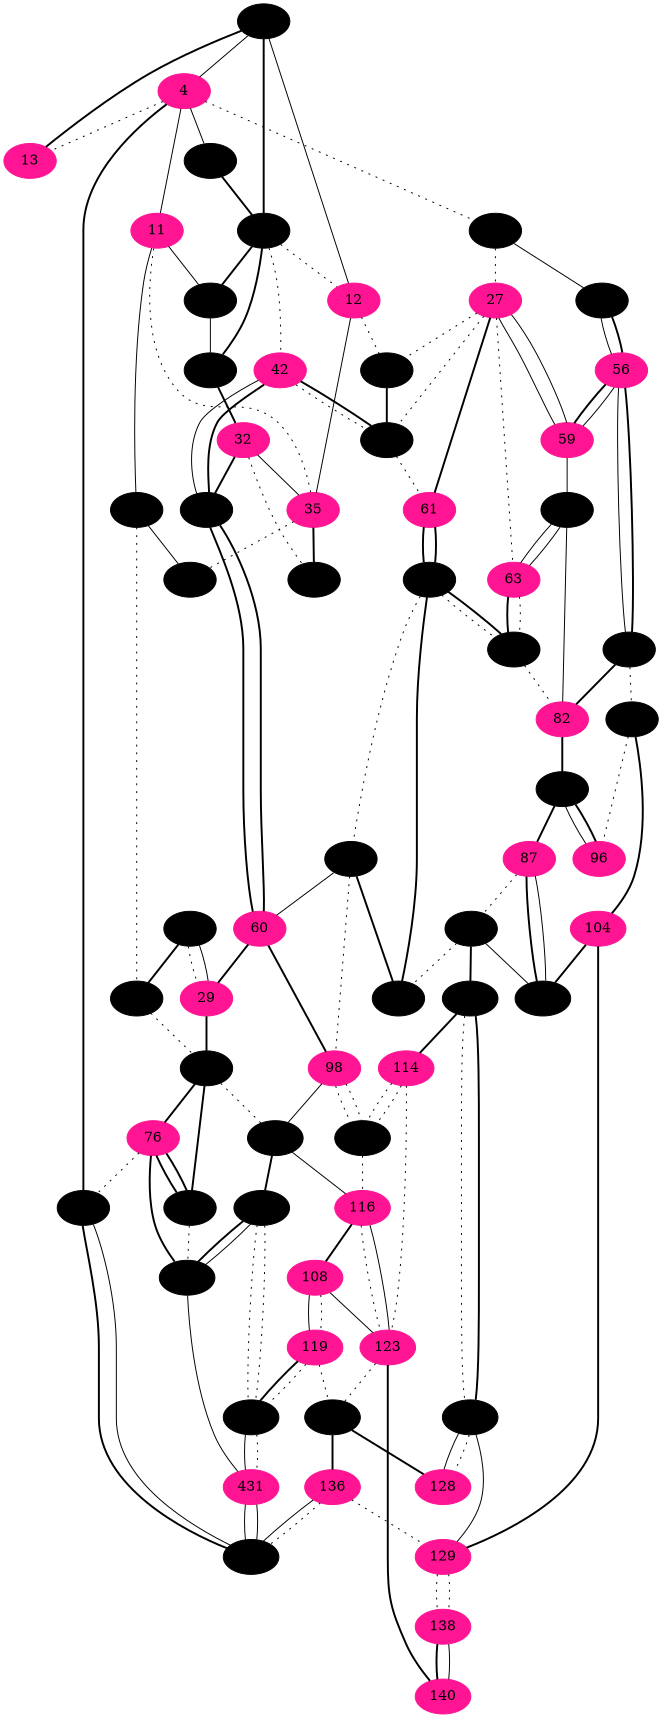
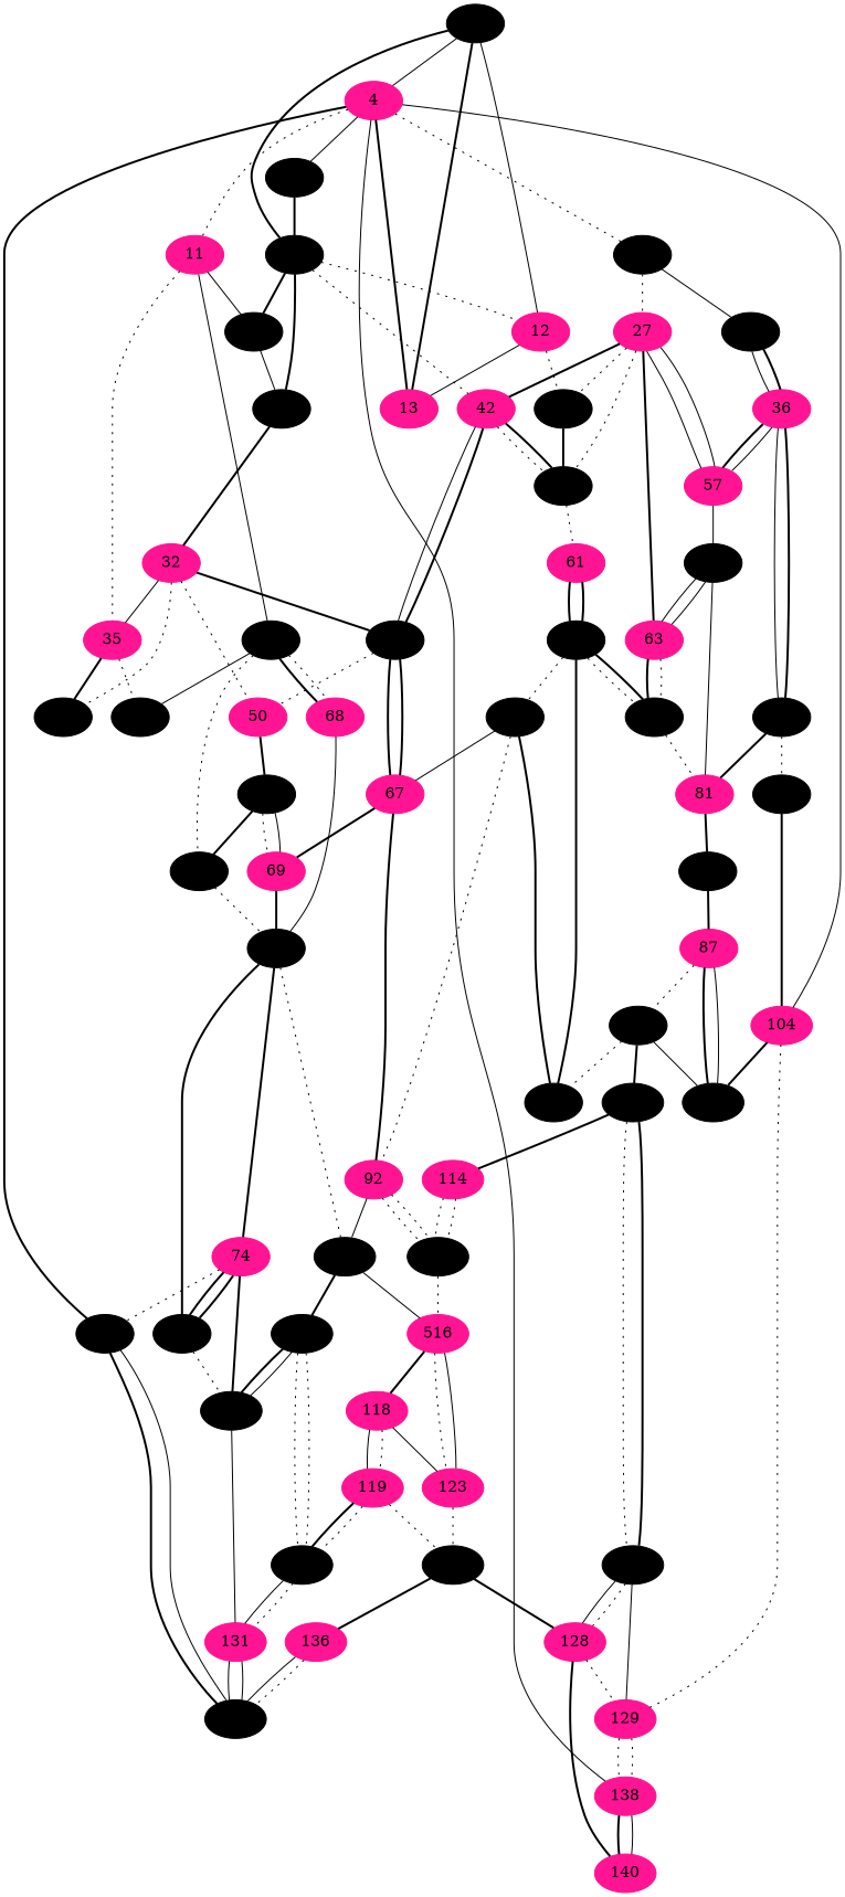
  graph {
    node [color=black style=filled]
    edge [style=bold]
    1 [super="+8+2"]
    4 [color=deeppink super="+15+5"]
    9 [super="+20+10"]
    12 [color=deeppink super="+14"]
    13 [color=deeppink]
    7
    n7 [color=deeppink label=11 super="+17"]
    21 [super="+22"]
    78
    104 [color=deeppink super="+109"]
    138 [color=deeppink]
    18
    23 [super="+24"]
    42 [color=deeppink]
    30 [super="+31"]
    35 [color=deeppink super="+41+36"]
    37 [super="+38"]
    27 [color=deeppink super="+28"]
    54
    137
    111
    129 [color=deeppink super="+130"]
    140 [color=deeppink]
    32 [color=deeppink super="+33"]
    46 [super="+53"]
    43 [super="+44"]
    47
    40
    52 [super="+58"]
-   57 [color=deeppink label=59]
+   68 [color=deeppink]
+   57 [color=deeppink]
    61 [color=deeppink]
    63 [color=deeppink]
-   56 [color=deeppink]
+   56 [color=deeppink label=36]
+   50 [color=deeppink]
    62
    64 [super="+65"]
    79
-   67 [color=deeppink super="+73" label=60]
+   67 [color=deeppink super="+73"]
    51
    71 [super="+72+98"]
-   69 [color=deeppink super="+70" label=29]
-   92 [color=deeppink super="+93" label=98]
-   76 [color=deeppink super="+77"]
+   69 [color=deeppink super="+70"]
+   92 [color=deeppink super="+93"]
+   76 [color=deeppink super="+77" label=74]
    99
    101 [super="+102"]
    80 [super="+81"]
-   82 [color=deeppink super="+83"]
+   82 [color=deeppink super="+83" label=81]
    94 [super="+95+97"]
    66 [super="+91"]
    89
    86
    115
    107 [super="+108+121"]
    106
-   116 [color=deeppink super="+117"]
-   131 [color=deeppink label=431]
-   96 [color=deeppink]
+   116 [color=deeppink super="+117" label=516]
+   131 [color=deeppink]
    87 [color=deeppink]
    88 [super="+112"]
    113
    114 [color=deeppink]
    127
    120
    123 [color=deeppink super="+124"]
-   118 [color=deeppink label=108]
+   118 [color=deeppink]
    128 [color=deeppink super="+133"]
    125 [super="+126"]
    119 [color=deeppink]
    136 [color=deeppink]
    1 -- 4 [style=solid]
    1 -- 9
    1 -- 12 [style=solid weight=2]
    1 -- 13
-   4 -- 13 [style=dotted]
+   4 -- 13
    4 -- 7 [style=solid]
-   4 -- n7 [style=solid]
+   4 -- n7 [style=dotted]
    4 -- 21 [style=dotted weight=2]
    4 -- 78 [weight=2]
+   4 -- 104 [style=solid]
+   4 -- 138 [style=solid]
    9 -- 12 [style=dotted]
    9 -- 18
    9 -- 23 [weight=2]
    9 -- 42 [style=dotted]
-   12 -- 35 [style=solid]
+   12 -- 13 [style=solid]
    12 -- 30 [style=dotted]
    7 -- 9
    n7 -- 18 [style=solid]
    n7 -- 35 [style=dotted]
    n7 -- 37 [style=solid]
    21 -- 27 [style=dotted]
    21 -- 54 [style=solid weight=2]
    78 -- 137
    78 -- 137 [style=solid]
    104 -- 111
-   104 -- 129
+   104 -- 129 [style=dotted]
    138 -- 140
    138 -- 140 [style=solid]
    18 -- 23 [style=solid]
    23 -- 32
    42 -- 46 [style=dotted]
    42 -- 46
    42 -- 43 [style=solid]
    42 -- 43
    30 -- 46 [weight=2]
    35 -- 47
    35 -- 40 [style=dotted weight=2]
    37 -- 40 [style=solid]
    37 -- 52 [style=dotted weight=2]
+   37 -- 68 [weight=2]
+   37 -- 68 [style=dotted]
    27 -- 30 [style=dotted]
    27 -- 46 [style=dotted]
    27 -- 57 [style=solid]
    27 -- 57 [style=solid]
-   27 -- 61
-   27 -- 63 [style=dotted]
+   27 -- 42
+   27 -- 63
    54 -- 56 [style=solid]
    54 -- 56
    129 -- 138 [style=dotted]
    129 -- 138 [style=dotted]
    32 -- 35 [style=solid]
    32 -- 43 [weight=2]
    32 -- 47 [style=dotted weight=2]
+   32 -- 50 [style=dotted]
    46 -- 61 [style=dotted]
+   43 -- 50 [style=dotted]
    43 -- 67
    43 -- 67
    52 -- 71 [style=dotted]
+   68 -- 71 [style=solid]
    57 -- 62 [style=solid]
    61 -- 64
    61 -- 64
    63 -- 79
    63 -- 79 [style=dotted]
    56 -- 57
    56 -- 57 [style=solid]
    56 -- 80 [style=solid]
    56 -- 80
+   50 -- 51
    62 -- 63 [style=solid]
    62 -- 63 [style=solid]
    62 -- 82 [style=solid]
    64 -- 79 [style=dotted]
    64 -- 79
    64 -- 66 [style=dotted]
    64 -- 89
    79 -- 82 [style=dotted]
    67 -- 69 [weight=2]
    67 -- 92
    51 -- 52
    51 -- 69 [style=dotted]
    51 -- 69 [style=solid]
    71 -- 76
    71 -- 99
    71 -- 101 [style=dotted]
    69 -- 71 [weight=2]
    92 -- 101 [style=solid]
    92 -- 115 [style=dotted]
    92 -- 115 [style=dotted]
    76 -- 78 [style=dotted]
    76 -- 99
    76 -- 99
    76 -- 107
    99 -- 107 [style=dotted]
    101 -- 106
    101 -- 116 [style=solid]
    80 -- 82 [weight=2]
    80 -- 94 [style=dotted weight=2]
    82 -- 86
    94 -- 104
-   94 -- 96 [style=dotted]
    66 -- 67 [style=solid]
    66 -- 92 [style=dotted]
    66 -- 89
-   86 -- 96 [style=solid]
-   86 -- 96
    86 -- 87
    115 -- 116 [style=dotted]
    107 -- 131 [style=solid]
    106 -- 107
    106 -- 107 [style=solid]
    106 -- 120 [style=dotted]
    106 -- 120 [style=dotted]
    116 -- 123 [style=dotted]
    116 -- 123 [style=solid]
    116 -- 118
    131 -- 137 [style=solid]
    131 -- 137 [style=solid]
    87 -- 111
    87 -- 111 [style=solid]
    87 -- 88 [style=dotted]
    88 -- 111 [style=solid]
    88 -- 89 [style=dotted]
    88 -- 113
    113 -- 114
    113 -- 127 [style=dotted]
    113 -- 127
    114 -- 115 [style=dotted]
    114 -- 115 [style=dotted]
-   114 -- 123 [style=dotted]
    127 -- 129 [style=solid]
    127 -- 128 [style=solid]
    127 -- 128 [style=dotted]
    120 -- 131 [style=solid]
    120 -- 131 [style=dotted]
    123 -- 125 [style=dotted]
    118 -- 123 [style=solid]
    118 -- 119 [style=solid]
    118 -- 119 [style=dotted]
-   136 -- 129 [style=dotted weight=2]
-   123 -- 140
+   128 -- 129 [style=dotted weight=2]
+   128 -- 140
    125 -- 128 [weight=2]
    125 -- 136
    119 -- 120
    119 -- 120 [style=dotted]
    119 -- 125 [style=dotted]
    136 -- 137 [style=solid]
    136 -- 137 [style=dotted]
  }
